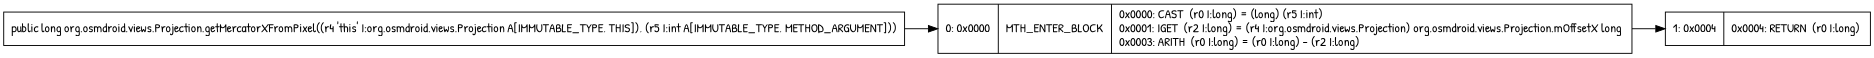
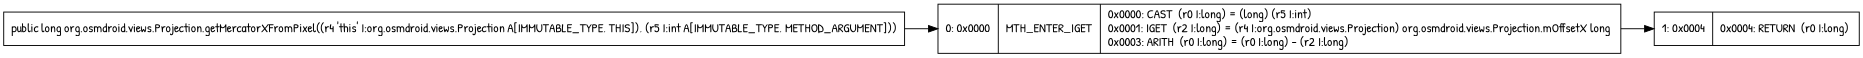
  digraph {
    rankdir=LR
    fontname="Patrick Hand"
    node [shape=record fontname="Patrick Hand"]
    edge [fontname="Patrick Hand"]
-   n1 [label="{0\:\ 0x0000|MTH_ENTER_BLOCK\l|0x0000: CAST  (r0 I:long) = (long) (r5 I:int) \l0x0001: IGET  (r2 I:long) = (r4 I:org.osmdroid.views.Projection) org.osmdroid.views.Projection.mOffsetX long \l0x0003: ARITH  (r0 I:long) = (r0 I:long) \- (r2 I:long) \l}"]
+   n1 [label="{0\:\ 0x0000|MTH_ENTER_IGET\l|0x0000: CAST  (r0 I:long) = (long) (r5 I:int) \l0x0001: IGET  (r2 I:long) = (r4 I:org.osmdroid.views.Projection) org.osmdroid.views.Projection.mOffsetX long \l0x0003: ARITH  (r0 I:long) = (r0 I:long) \- (r2 I:long) \l}"]
    n2 [label="{1\:\ 0x0004|0x0004: RETURN  (r0 I:long) \l}"]
    n3 [label="{public long org.osmdroid.views.Projection.getMercatorXFromPixel((r4 'this' I:org.osmdroid.views.Projection A[IMMUTABLE_TYPE, THIS]), (r5 I:int A[IMMUTABLE_TYPE, METHOD_ARGUMENT])) }"]
    n1 -> n2
    n3 -> n1
  }
